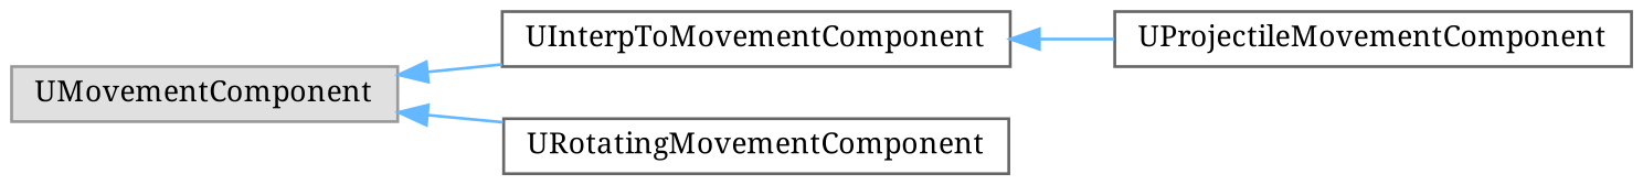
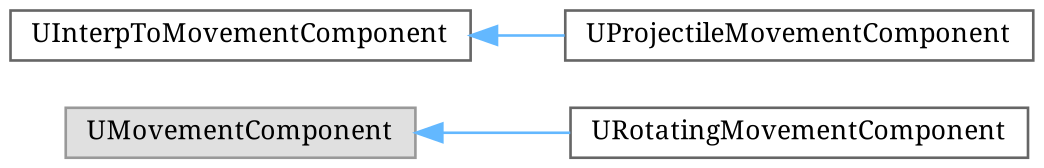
  digraph {
    fontname="Noto Serif"
    rankdir=LR
    node [color=grey40 fillcolor=white fontname="Noto Serif" fontsize=10 shape=box style=filled]
    edge [color=steelblue1 dir=back fontname="Noto Serif" fontsize=10 labelfontname=Helvetica labelfontsize=10 style=solid]
    n1 [color=grey60 fillcolor="#E0E0E0" height=0.2 label=UMovementComponent width=0.4]
    n2 [height=0.2 label=UInterpToMovementComponent width=0.4]
    n3 [height=0.2 label=URotatingMovementComponent width=0.4]
    n4 [height=0.2 label=UProjectileMovementComponent width=0.4]
-   n1 -> n2
    n1 -> n3
    n2 -> n4
  }
